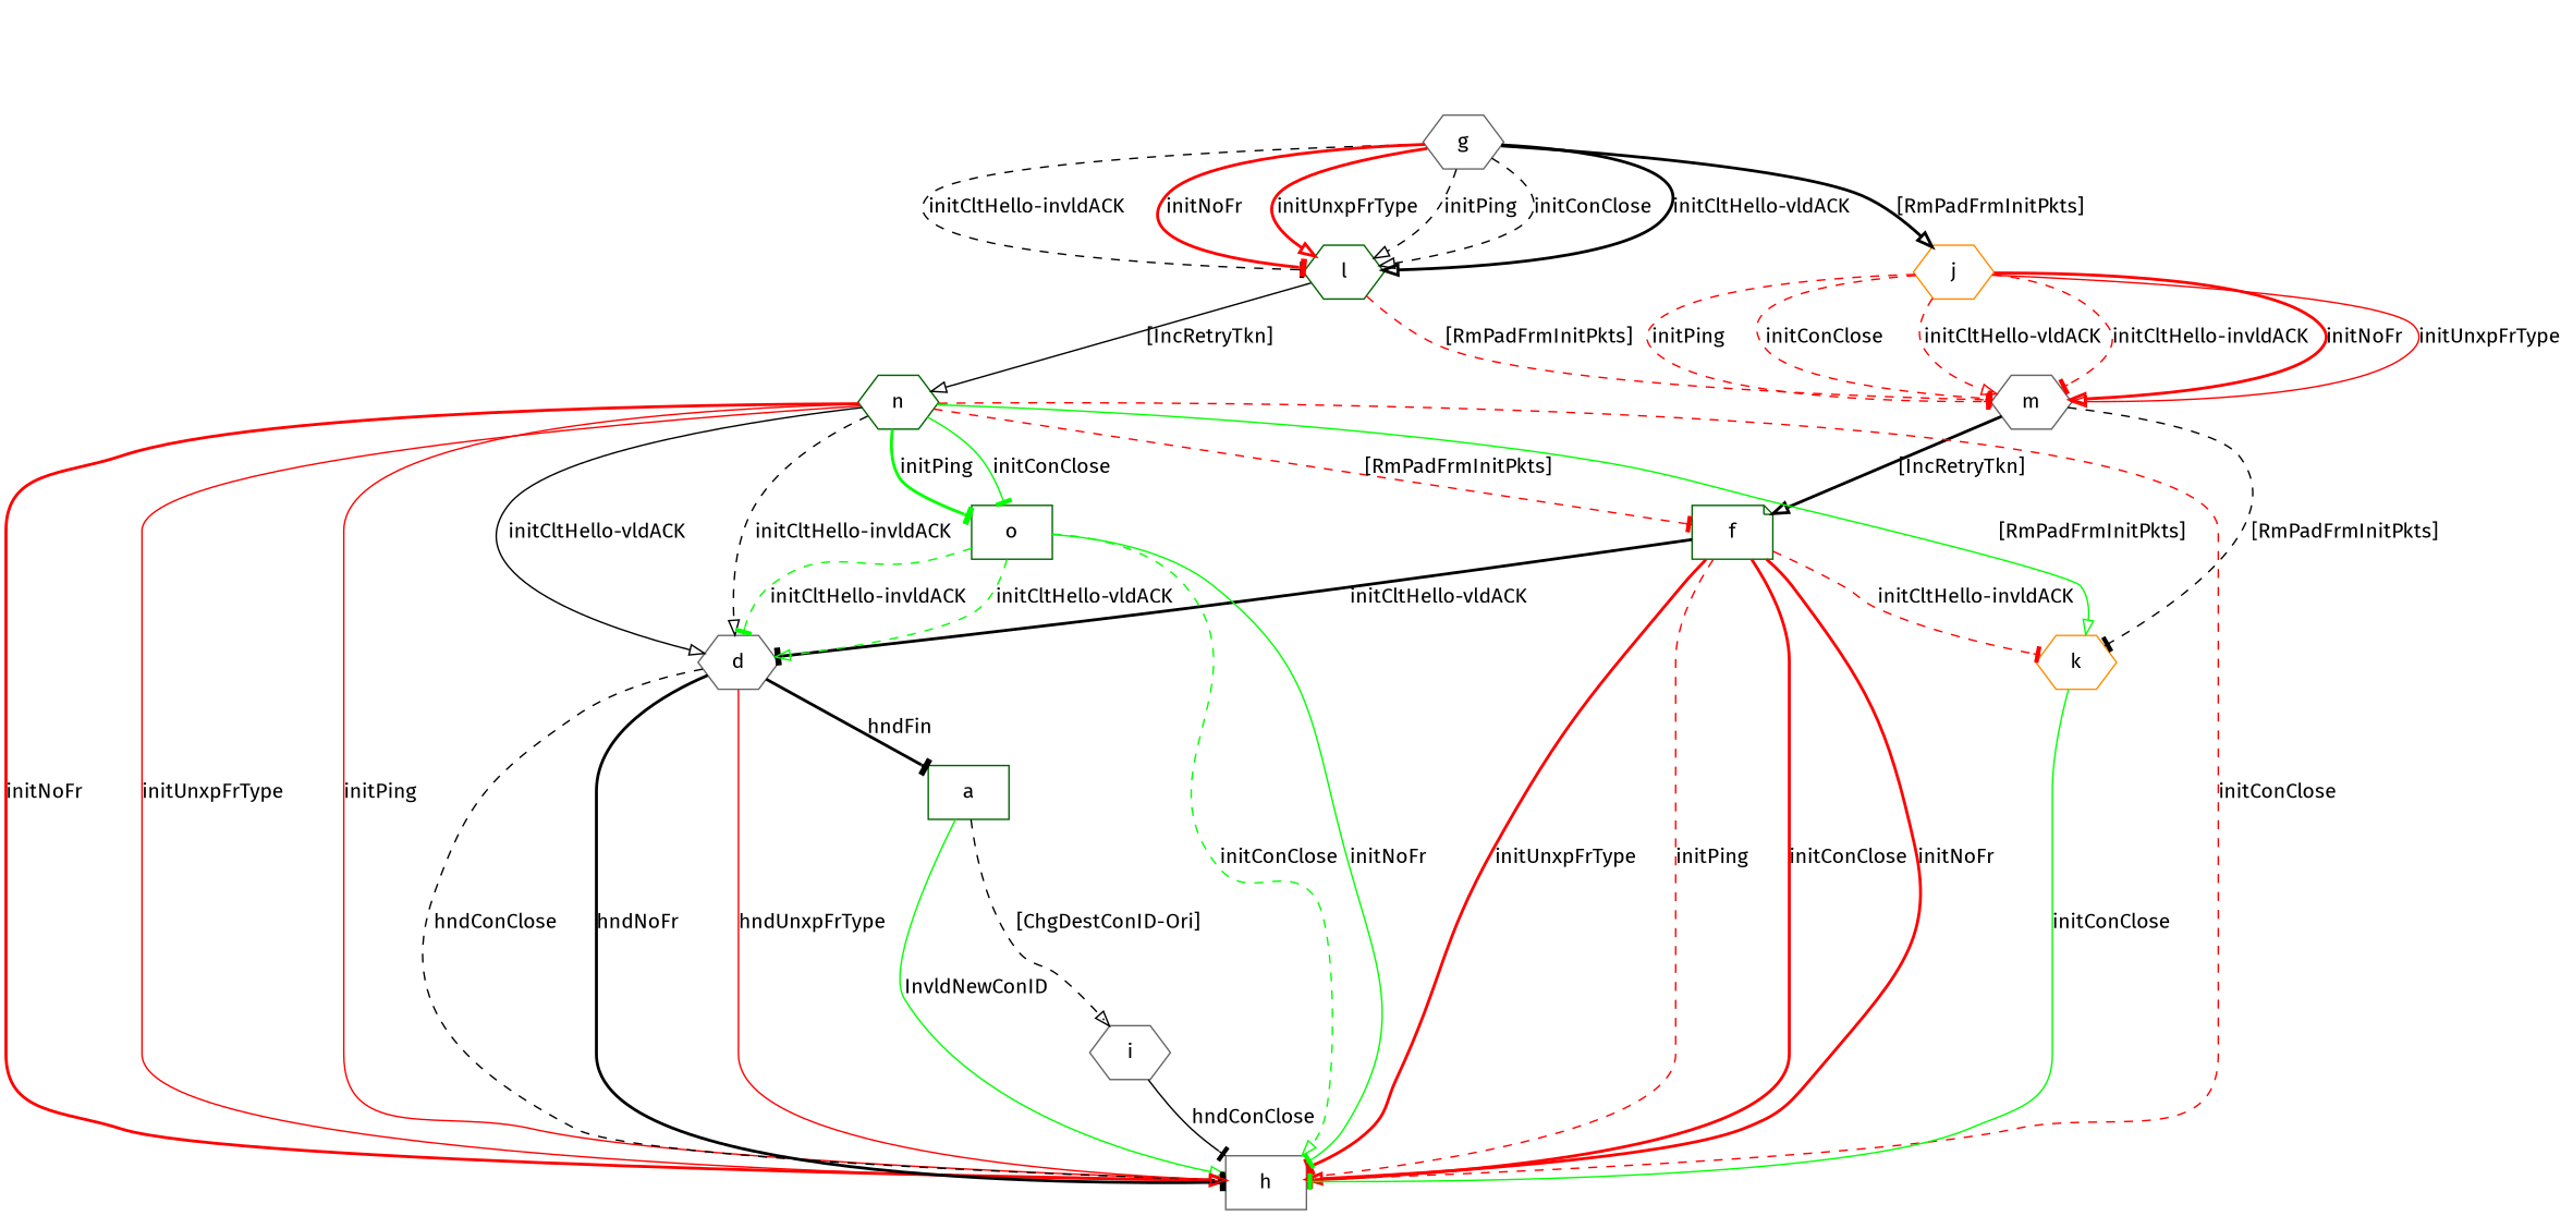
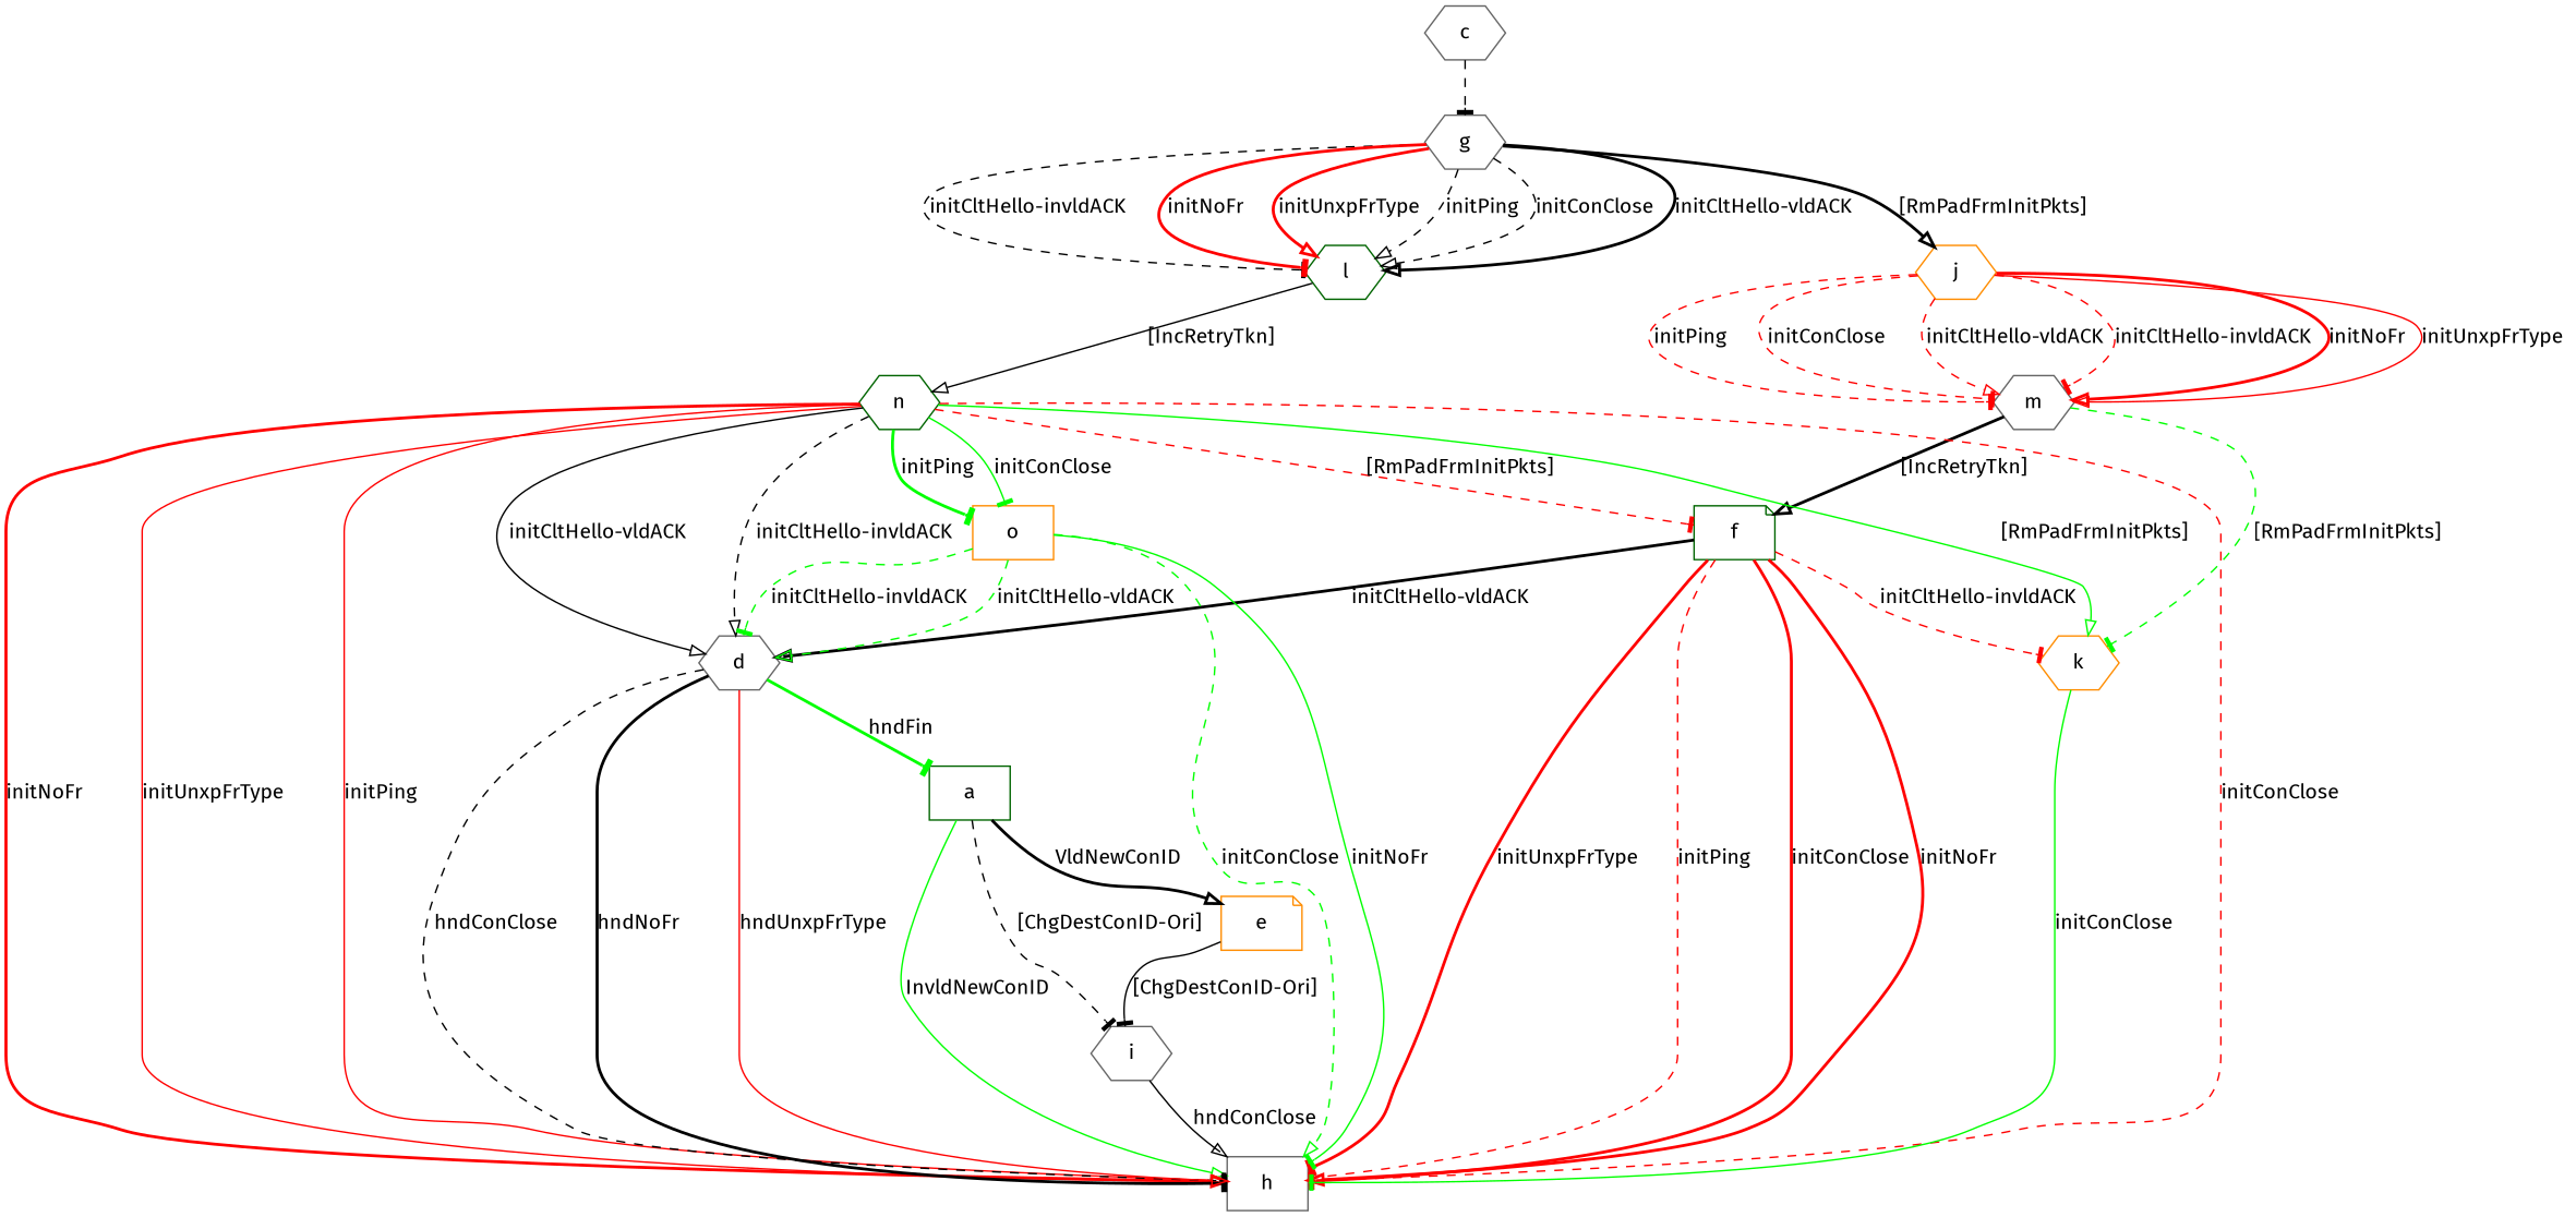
  digraph {
    fontname="Fira Sans"
    node [color=gray40 fontname="Fira Sans" shape=hexagon]
    edge [arrowhead=tee fontname="Fira Sans" style=dashed color=red]
    a [color=darkgreen shape=box]
+   e [color=darkorange shape=note]
    h [shape=box]
    i
+   c
    g
    j [color=darkorange]
    l [color=darkgreen]
    m
    n [color=darkgreen]
    d
    f [color=darkgreen shape=note]
    k [color=darkorange]
-   o [color=darkgreen shape=box]
+   o [color=darkorange shape=box]
+   a -> e [arrowhead=onormal label="VldNewConID " style=bold color=""]
    a -> h [arrowhead=onormal color=green label="InvldNewConID " style=solid]
-   a -> i [arrowhead=onormal label="[ChgDestConID-Ori] " color=""]
-   i -> h [label="hndConClose " style=solid color=""]
+   a -> i [label="[ChgDestConID-Ori] " color=""]
+   e -> i [label="[ChgDestConID-Ori] " style=solid color=""]
+   i -> h [arrowhead=onormal label="hndConClose " style=solid color=""]
+   c -> g [color=""]
    g -> j [arrowhead=onormal label="[RmPadFrmInitPkts] " style=bold color=""]
    g -> l [arrowhead=onormal label="initPing " color=""]
    g -> l [arrowhead=onormal label="initConClose " color=""]
    g -> l [arrowhead=onormal label="initCltHello-vldACK " style=bold color=""]
    g -> l [label="initCltHello-invldACK " color=""]
    g -> l [label="initNoFr " style=bold]
    g -> l [arrowhead=onormal label="initUnxpFrType " style=bold]
    j -> m [label="initPing "]
    j -> m [label="initConClose "]
    j -> m [arrowhead=onormal label="initCltHello-vldACK "]
    j -> m [label="initCltHello-invldACK "]
    j -> m [arrowhead=onormal label="initNoFr " style=bold]
    j -> m [arrowhead=onormal label="initUnxpFrType " style=solid]
-   l -> m [label="[RmPadFrmInitPkts] "]
    l -> n [arrowhead=onormal label="[IncRetryTkn] " style=solid color=""]
    m -> f [arrowhead=onormal label="[IncRetryTkn] " style=bold color=""]
-   m -> k [color=black label="[RmPadFrmInitPkts] "]
+   m -> k [color=green label="[RmPadFrmInitPkts] "]
    n -> h [arrowhead=onormal label="initPing " style=solid]
    n -> h [label="initConClose "]
    n -> h [arrowhead=onormal label="initNoFr " style=bold]
    n -> h [label="initUnxpFrType " style=solid]
    n -> d [arrowhead=onormal label="initCltHello-vldACK " style=solid color=""]
    n -> d [arrowhead=onormal label="initCltHello-invldACK " color=""]
    n -> f [label="[RmPadFrmInitPkts] "]
    n -> k [arrowhead=onormal color=green label="[RmPadFrmInitPkts] " style=solid]
    n -> o [color=green label="initPing " style=bold]
    n -> o [color=green label="initConClose " style=solid]
-   d -> a [label="hndFin " style=bold color=""]
+   d -> a [label="hndFin " style=bold color=green]
    d -> h [label="hndConClose " color=""]
    d -> h [label="hndNoFr " style=bold color=""]
    d -> h [arrowhead=onormal label="hndUnxpFrType " style=solid]
    f -> h [label="initPing "]
    f -> h [label="initConClose " style=bold]
    f -> h [arrowhead=onormal label="initNoFr " style=bold]
    f -> h [label="initUnxpFrType " style=bold]
-   f -> d [label="initCltHello-vldACK " style=bold color=""]
+   f -> d [arrowhead=onormal label="initCltHello-vldACK " style=bold color=""]
    f -> k [label="initCltHello-invldACK "]
    k -> h [color=green label="initConClose " style=solid]
    o -> h [arrowhead=onormal color=green label="initConClose "]
    o -> h [color=green label="initNoFr " style=solid]
    o -> d [arrowhead=onormal color=green label="initCltHello-vldACK "]
    o -> d [color=green label="initCltHello-invldACK "]
  }
